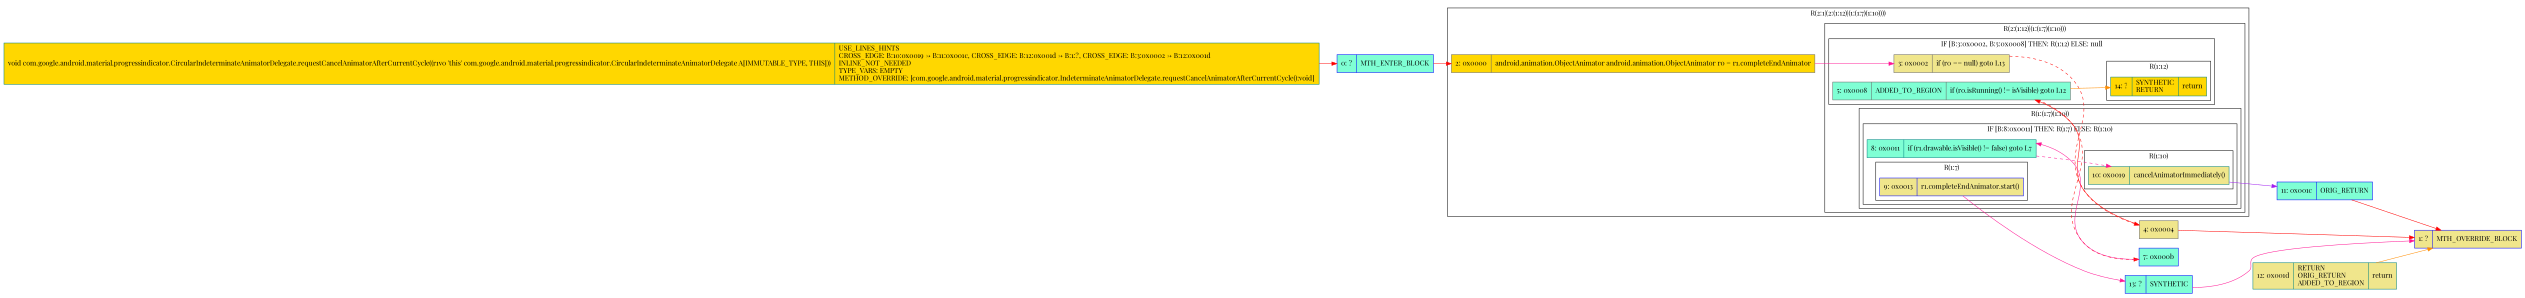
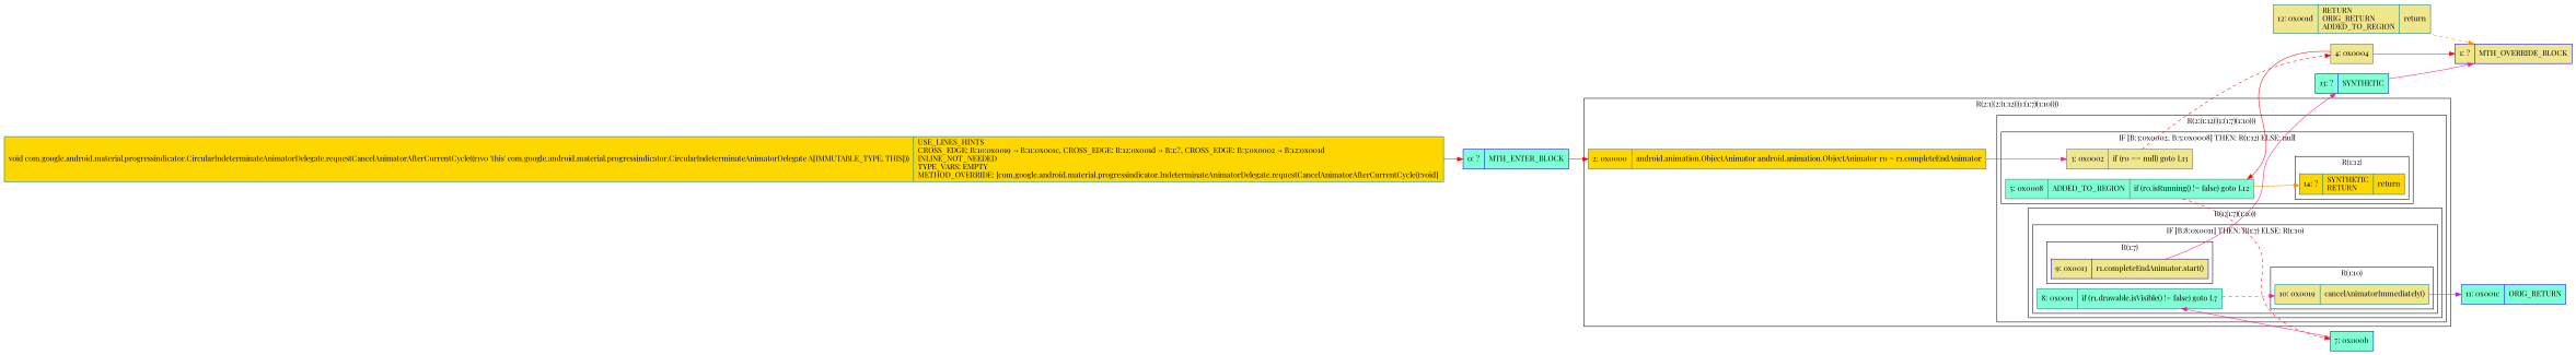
  digraph {
    fontname="Playfair Display"
    rankdir=LR
    node [color=blue fillcolor=khaki fontname="Playfair Display" shape=record style=filled]
    edge [color=red fontname="Playfair Display"]
    n1 [color=teal fillcolor=gold label="{14\:\ ?|SYNTHETIC\lRETURN\l|return\l}"]
    n2 [color=gray40 label="{3\:\ 0x0002|if (r0 == null) goto L13\l}"]
-   n3 [color=gray40 fillcolor=aquamarine label="{5\:\ 0x0008|ADDED_TO_REGION\l|if (r0.isRunning() != isVisible) goto L12\l}"]
+   n3 [color=gray40 fillcolor=aquamarine label="{5\:\ 0x0008|ADDED_TO_REGION\l|if (r0.isRunning() != false) goto L12\l}"]
    n4 [label="{9\:\ 0x0013|r1.completeEndAnimator.start()\l}"]
    n5 [color=teal label="{10\:\ 0x0019|cancelAnimatorImmediately()\l}"]
    n6 [color=teal fillcolor=aquamarine label="{8\:\ 0x0011|if (r1.drawable.isVisible() != false) goto L7\l}"]
    n7 [color=gray40 fillcolor=gold label="{2\:\ 0x0000|android.animation.ObjectAnimator android.animation.ObjectAnimator r0 = r1.completeEndAnimator\l}"]
    n8 [color=gray40 label="{4\:\ 0x0004}"]
    n9 [fillcolor=aquamarine label="{7\:\ 0x000b}"]
    n10 [fillcolor=aquamarine label="{13\:\ ?|SYNTHETIC\l}"]
    n11 [fillcolor=aquamarine label="{11\:\ 0x001c|ORIG_RETURN\l}"]
    n12 [label="{1\:\ ?|MTH_OVERRIDE_BLOCK\l}"]
    n13 [color=teal label="{12\:\ 0x001d|RETURN\lORIG_RETURN\lADDED_TO_REGION\l|return\l}"]
    n14 [fillcolor=aquamarine label="{0\:\ ?|MTH_ENTER_BLOCK\l}"]
    n15 [color=teal fillcolor=gold label="{void com.google.android.material.progressindicator.CircularIndeterminateAnimatorDelegate.requestCancelAnimatorAfterCurrentCycle((r1v0 'this' com.google.android.material.progressindicator.CircularIndeterminateAnimatorDelegate A[IMMUTABLE_TYPE, THIS]))  | USE_LINES_HINTS\lCROSS_EDGE: B:10:0x0019 \-\> B:11:0x001c, CROSS_EDGE: B:12:0x001d \-\> B:1:?, CROSS_EDGE: B:3:0x0002 \-\> B:12:0x001d\lINLINE_NOT_NEEDED\lTYPE_VARS: EMPTY\lMETHOD_OVERRIDE: [com.google.android.material.progressindicator.IndeterminateAnimatorDelegate.requestCancelAnimatorAfterCurrentCycle():void]\l}"]
    subgraph cluster_1 {
      label="R(2:1|(2:(1:12)|(1:(1:7)(1:10))))"
      n7
      subgraph cluster_2 {
        label="R(2:(1:12)|(1:(1:7)(1:10)))"
        subgraph cluster_3 {
          label="IF [B:3:0x0002, B:5:0x0008] THEN: R(1:12) ELSE: null"
          n2
          n3
          subgraph cluster_4 {
            label="R(1:12)"
            n1
          }
        }
        subgraph cluster_5 {
          label="R(1:(1:7)(1:10))"
          subgraph cluster_6 {
            label="IF [B:8:0x0011] THEN: R(1:7) ELSE: R(1:10)"
            n6
            subgraph cluster_7 {
              label="R(1:7)"
              n4
            }
            subgraph cluster_8 {
              label="R(1:10)"
              n5
            }
          }
        }
      }
    }
    n2 -> n8 [style=dashed]
    n3 -> n1 [color=darkorange]
    n3 -> n9 [style=dashed]
    n4 -> n10 [color=deeppink]
    n5 -> n11 [color=purple]
    n6 -> n5 [color=deeppink style=dashed]
    n7 -> n2 [color=deeppink]
    n8 -> n3
    n8 -> n12
    n9 -> n6 [color=deeppink]
    n10 -> n12 [color=deeppink]
-   n11 -> n12
-   n13 -> n12 [color=darkorange]
+   n13 -> n12 [color=darkorange style=dashed]
    n14 -> n7
    n15 -> n14
  }
